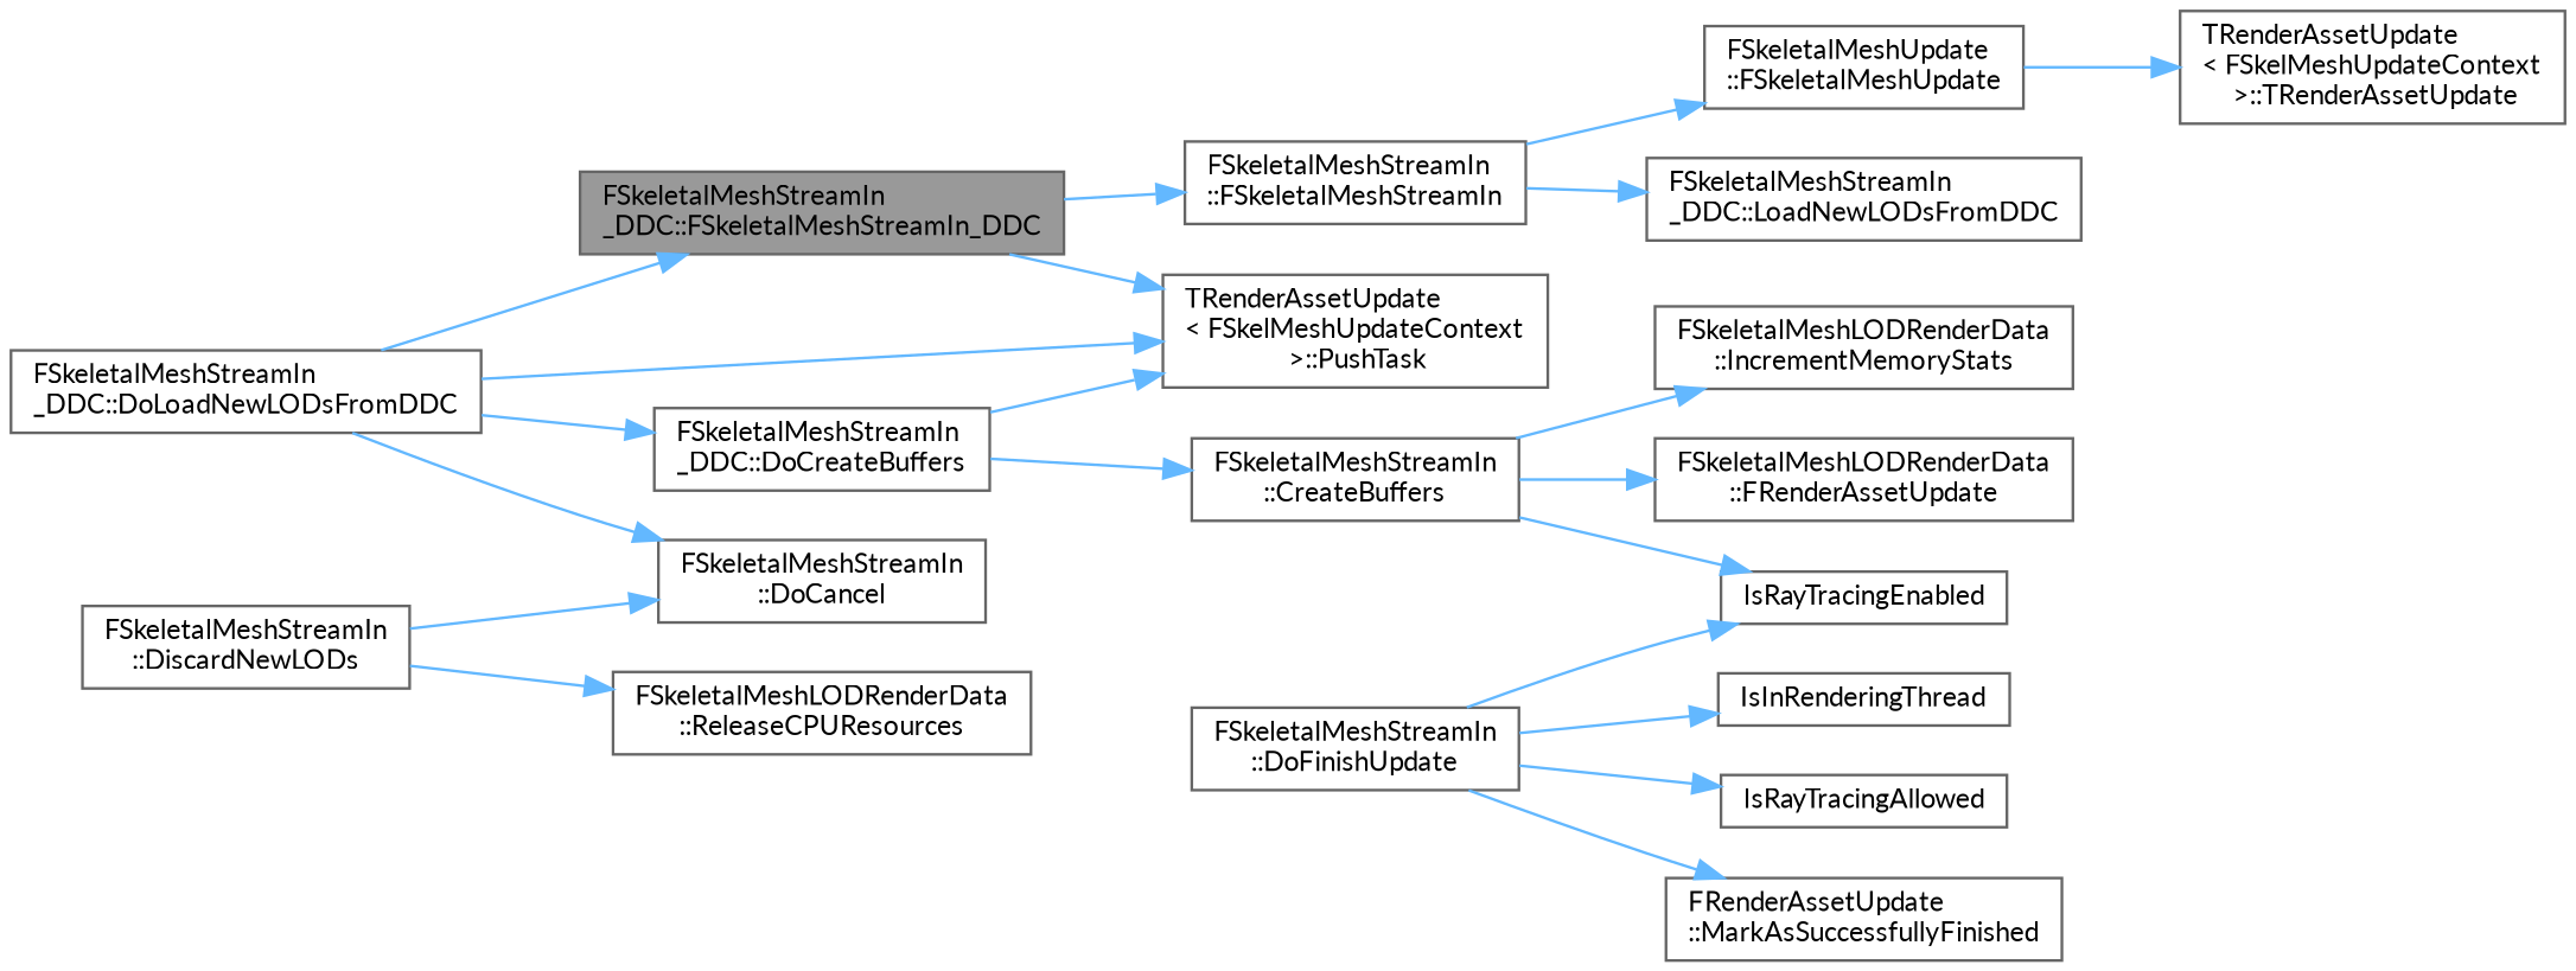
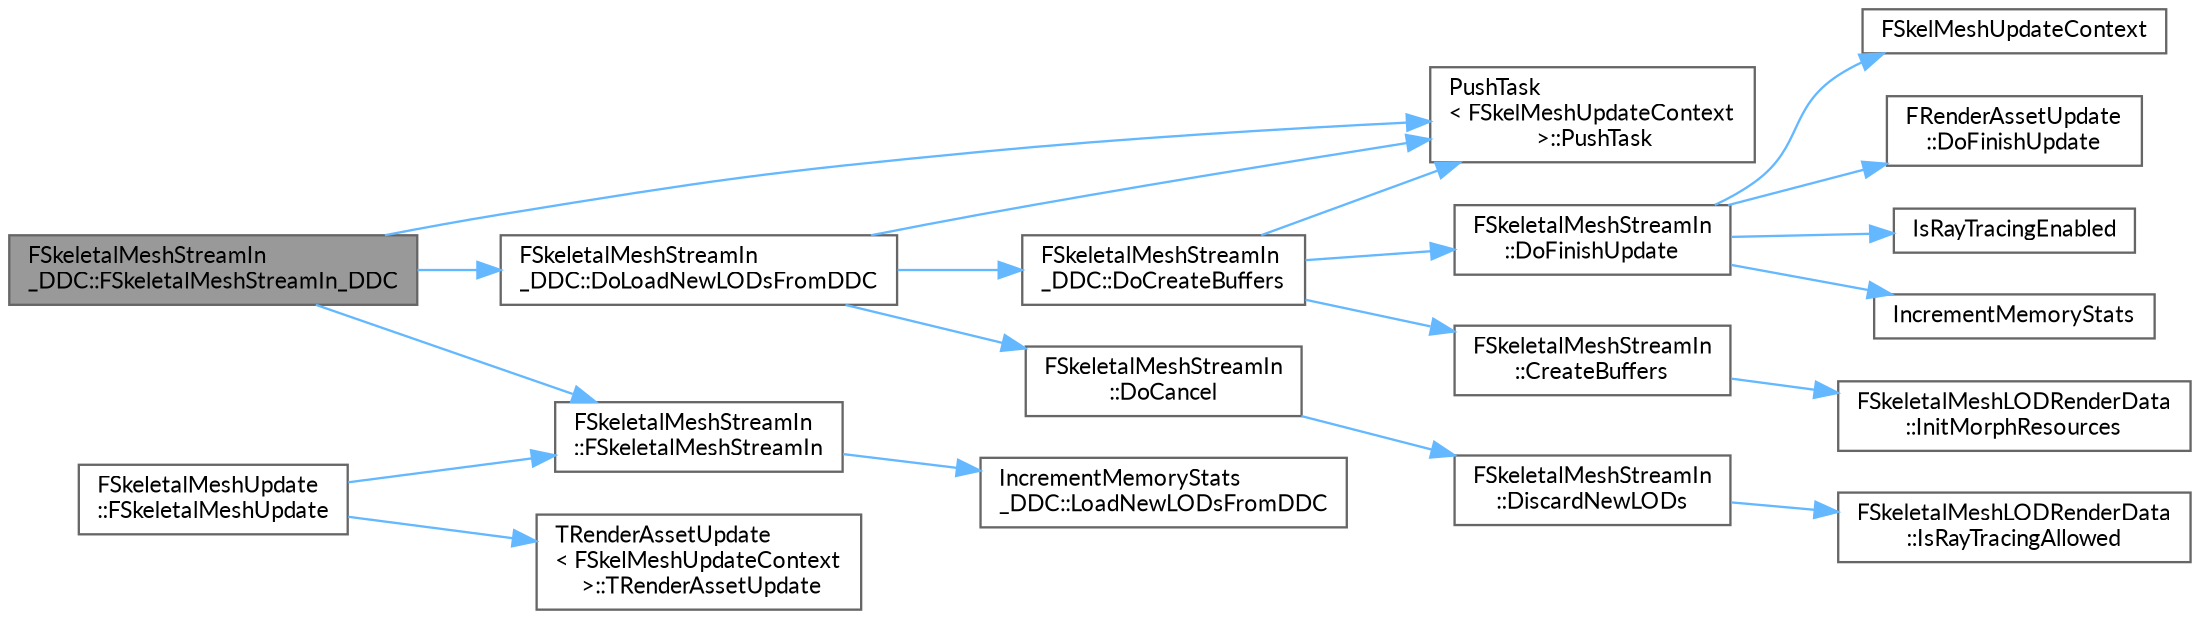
  digraph {
    fontname=Lato
    rankdir=LR
    node [color=grey40 fillcolor=white fontname=Lato fontsize=10 shape=box style=filled]
    edge [color=steelblue1 fontname=Lato fontsize=10 labelfontname=Helvetica labelfontsize=10 style=solid]
    n1 [color=gray40 fillcolor=grey60 fontcolor=black height=0.2 label="FSkeletalMeshStreamIn\l_DDC::FSkeletalMeshStreamIn_DDC" width=0.4]
    n2 [height=0.2 label="FSkeletalMeshStreamIn\l::FSkeletalMeshStreamIn" width=0.4]
    n3 [height=0.2 label="FSkeletalMeshStreamIn\l_DDC::DoLoadNewLODsFromDDC" width=0.4]
-   n4 [height=0.2 label="TRenderAssetUpdate\l\< FSkelMeshUpdateContext\l \>::PushTask" width=0.4]
+   n4 [height=0.2 label="PushTask\l\< FSkelMeshUpdateContext\l \>::PushTask" width=0.4]
    n5 [height=0.2 label="FSkeletalMeshUpdate\l::FSkeletalMeshUpdate" width=0.4]
-   n6 [height=0.2 label="FSkeletalMeshStreamIn\l_DDC::LoadNewLODsFromDDC" width=0.4]
+   n6 [height=0.2 label="IncrementMemoryStats\l_DDC::LoadNewLODsFromDDC" width=0.4]
    n7 [height=0.2 label="FSkeletalMeshStreamIn\l::DoCancel" width=0.4]
    n8 [height=0.2 label="FSkeletalMeshStreamIn\l_DDC::DoCreateBuffers" width=0.4]
    n9 [height=0.2 label="TRenderAssetUpdate\l\< FSkelMeshUpdateContext\l \>::TRenderAssetUpdate" width=0.4]
    n10 [height=0.2 label="FSkeletalMeshStreamIn\l::DiscardNewLODs" width=0.4]
    n11 [height=0.2 label="FSkeletalMeshStreamIn\l::CreateBuffers" width=0.4]
    n12 [height=0.2 label="FSkeletalMeshStreamIn\l::DoFinishUpdate" width=0.4]
-   n13 [height=0.2 label="FSkeletalMeshLODRenderData\l::ReleaseCPUResources" width=0.4]
-   n14 [height=0.2 label="FSkeletalMeshLODRenderData\l::IncrementMemoryStats" width=0.4]
-   n15 [height=0.2 label="FSkeletalMeshLODRenderData\l::FRenderAssetUpdate" width=0.4]
+   n13 [height=0.2 label="FSkeletalMeshLODRenderData\l::IsRayTracingAllowed" width=0.4]
+   n15 [height=0.2 label="FSkeletalMeshLODRenderData\l::InitMorphResources" width=0.4]
    n16 [height=0.2 label=IsRayTracingEnabled width=0.4]
-   n17 [height=0.2 label=IsInRenderingThread width=0.4]
-   n18 [height=0.2 label=IsRayTracingAllowed width=0.4]
-   n19 [height=0.2 label="FRenderAssetUpdate\l::MarkAsSuccessfullyFinished" width=0.4]
+   n17 [height=0.2 label=IncrementMemoryStats width=0.4]
+   n18 [height=0.2 label=FSkelMeshUpdateContext width=0.4]
+   n19 [height=0.2 label="FRenderAssetUpdate\l::DoFinishUpdate" width=0.4]
    n1 -> n2
-   n3 -> n1
+   n1 -> n3
    n1 -> n4
-   n2 -> n5
+   n5 -> n2
    n2 -> n6
    n3 -> n4
    n3 -> n7
    n3 -> n8
    n5 -> n9
-   n10 -> n7
+   n7 -> n10
    n8 -> n4
    n8 -> n11
+   n8 -> n12
    n10 -> n13
-   n11 -> n14
    n11 -> n15
-   n11 -> n16
    n12 -> n16
    n12 -> n17
    n12 -> n18
    n12 -> n19
  }
